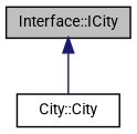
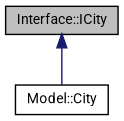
  digraph {
    fontname=Roboto
    node [color=black fontname=Roboto fontsize=10 shape=record style=filled]
    n1 [fillcolor=grey75 fontcolor=black height=0.2 label="Interface::ICity" width=0.4]
-   n2 [fillcolor=white height=0.2 label="City::City" width=0.4]
+   n2 [fillcolor=white height=0.2 label="Model::City" width=0.4]
    n1 -> n2 [color=midnightblue dir=back fontname=Roboto fontsize=10 labelfontname=Helvetica labelfontsize=10 style=solid]
  }
